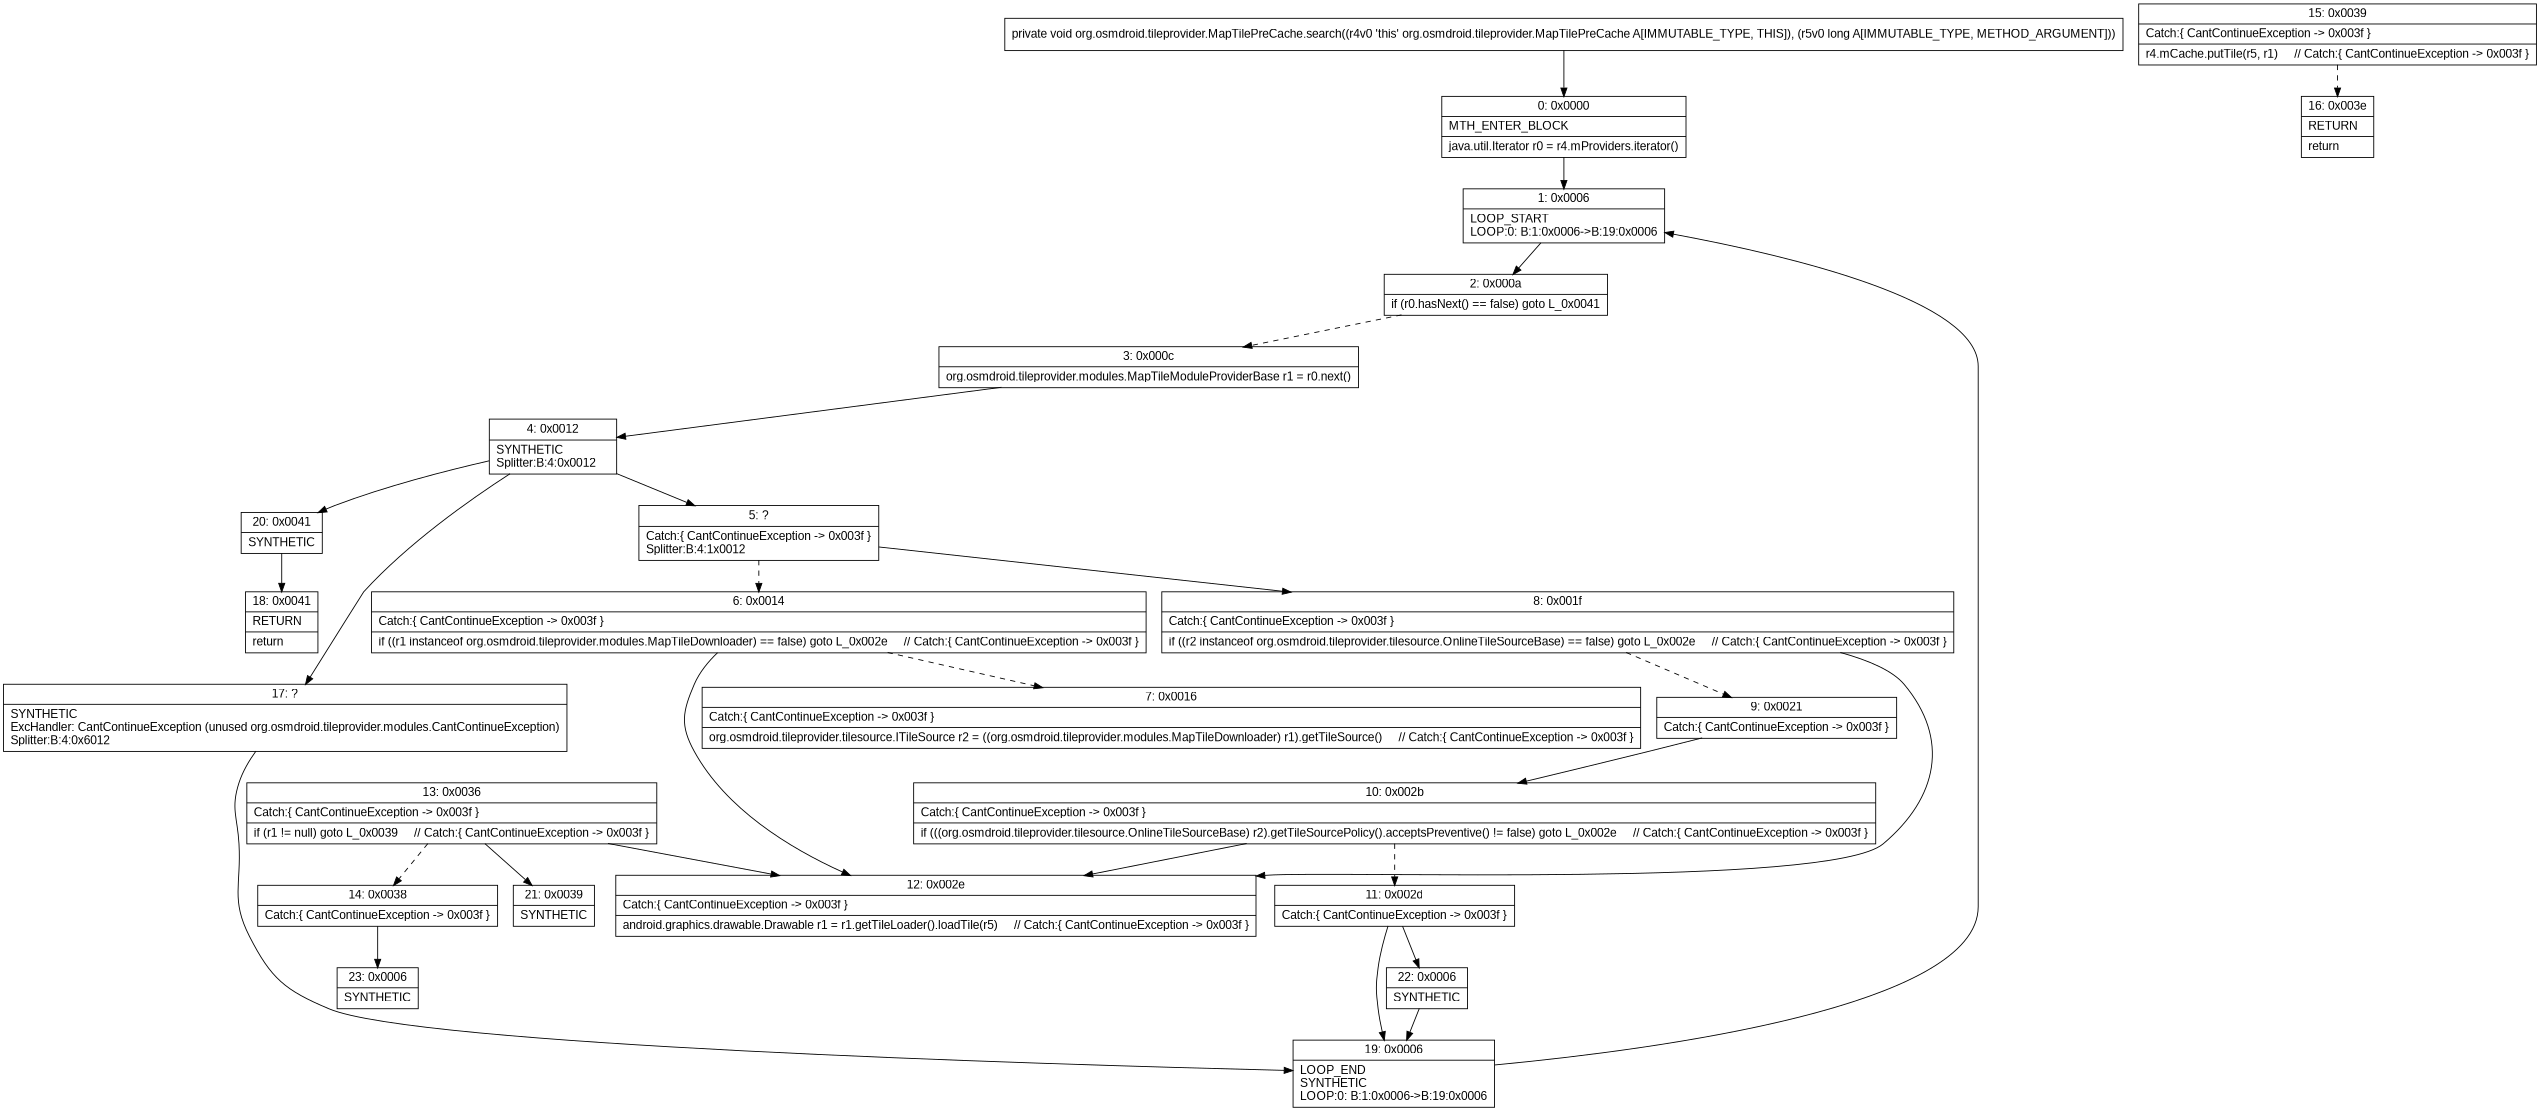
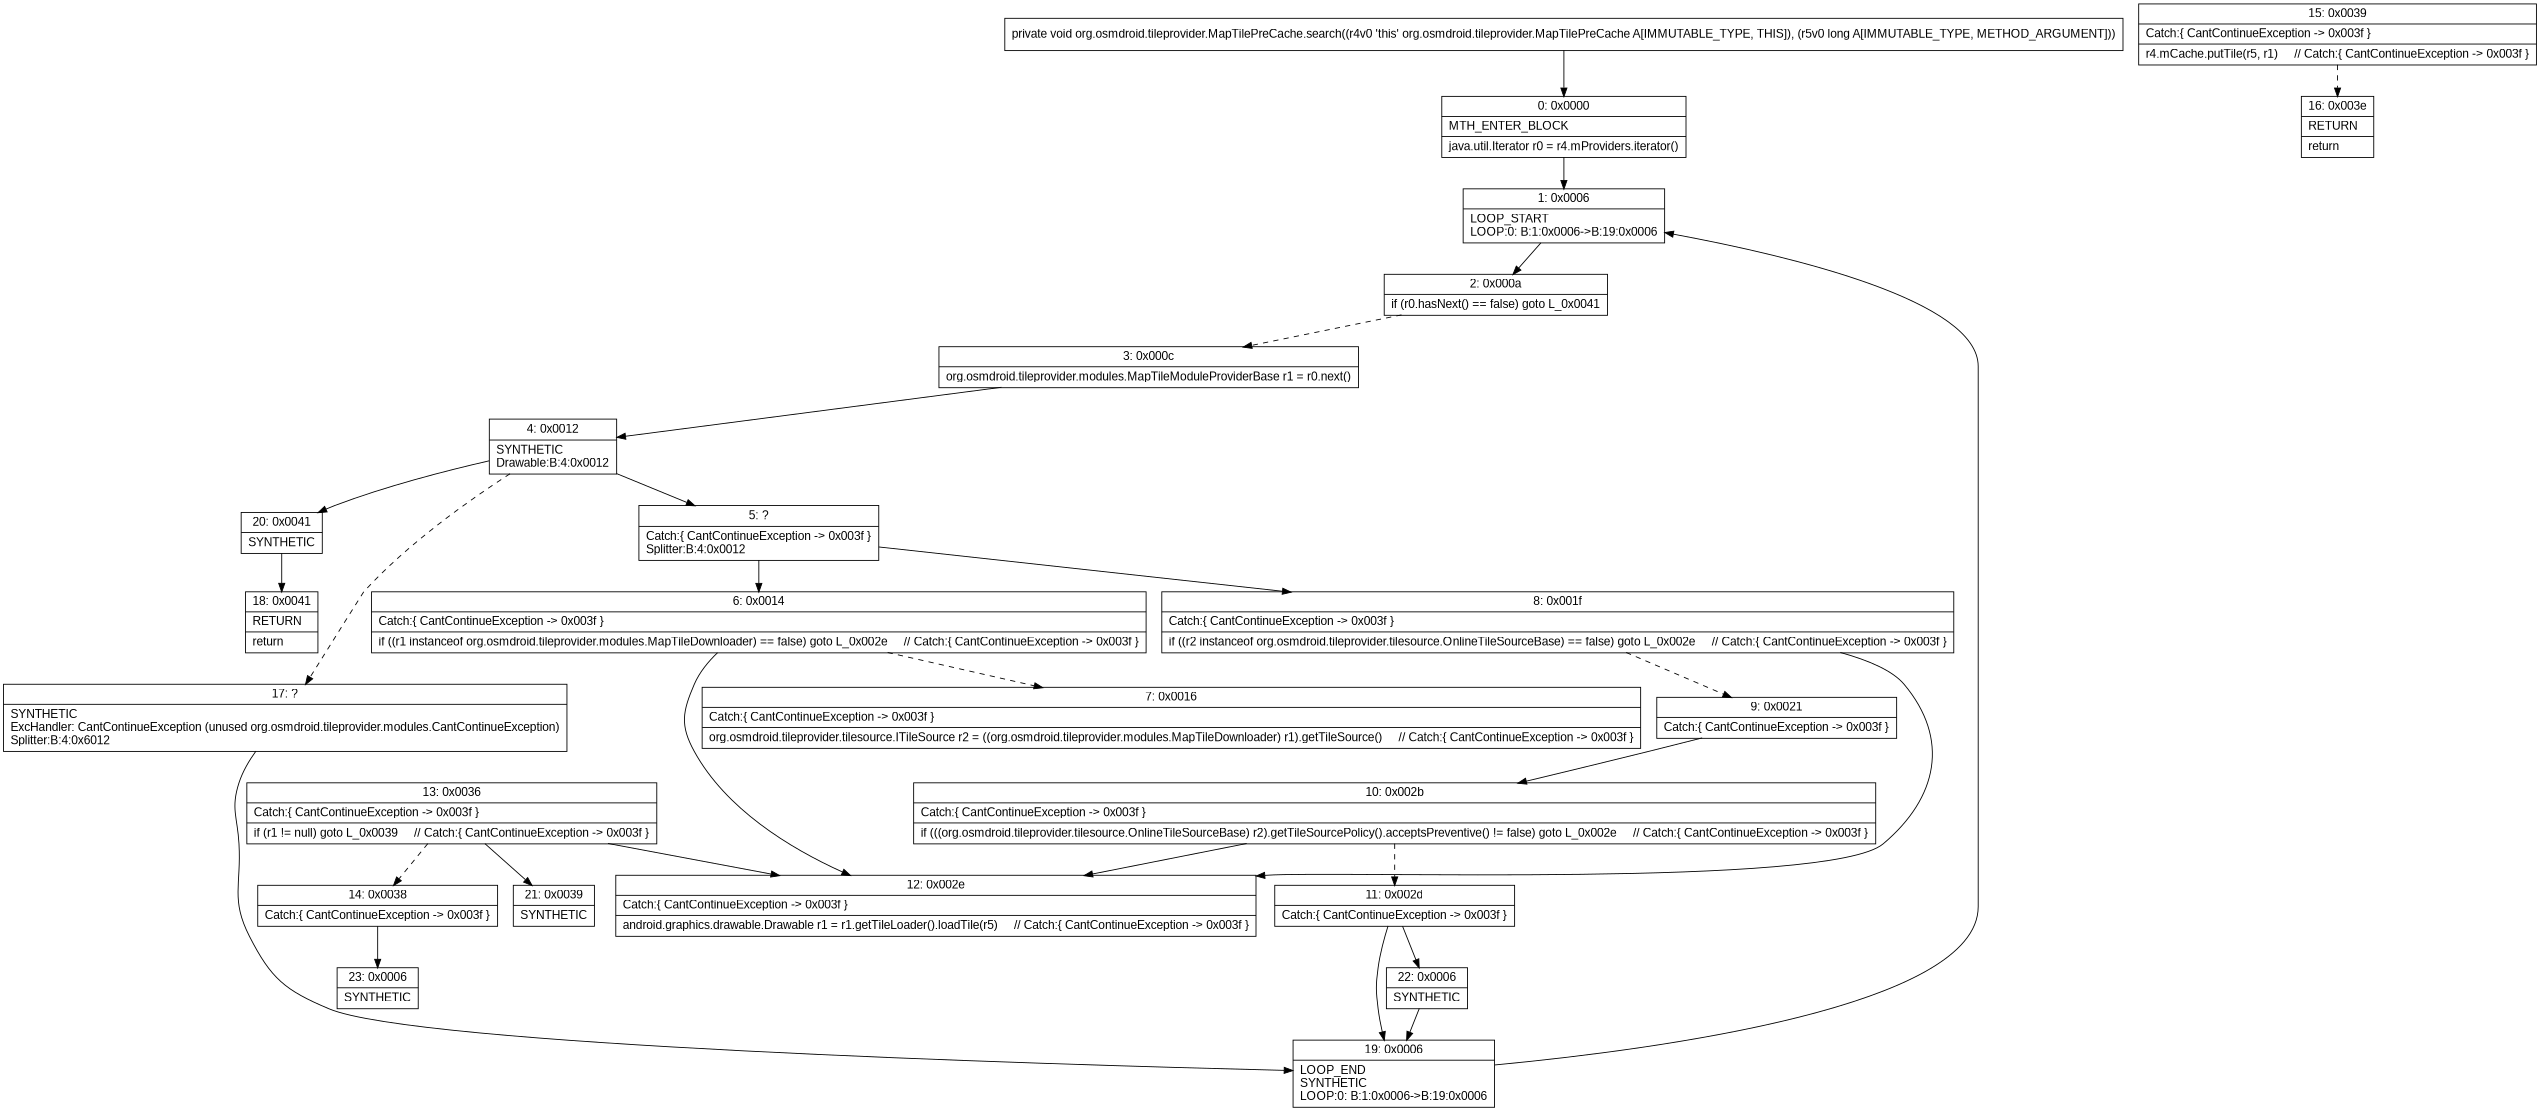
  digraph {
    fontname="Liberation Sans"
    node [fontname="Liberation Sans" shape=record]
    edge [fontname="Liberation Sans"]
    n1 [label="{0\:\ 0x0000|MTH_ENTER_BLOCK\l|java.util.Iterator r0 = r4.mProviders.iterator()\l}"]
    n2 [label="{1\:\ 0x0006|LOOP_START\lLOOP:0: B:1:0x0006\-\>B:19:0x0006\l}"]
    n3 [label="{2\:\ 0x000a|if (r0.hasNext() == false) goto L_0x0041\l}"]
    n4 [label="{3\:\ 0x000c|org.osmdroid.tileprovider.modules.MapTileModuleProviderBase r1 = r0.next()\l}"]
-   n5 [label="{4\:\ 0x0012|SYNTHETIC\lSplitter:B:4:0x0012\l}"]
+   n5 [label="{4\:\ 0x0012|SYNTHETIC\lDrawable:B:4:0x0012\l}"]
    n6 [label="{20\:\ 0x0041|SYNTHETIC\l}"]
    n7 [label="{18\:\ 0x0041|RETURN\l|return\l}"]
-   n8 [label="{5\:\ ?|Catch:\{ CantContinueException \-\> 0x003f \}\lSplitter:B:4:1x0012\l}"]
+   n8 [label="{5\:\ ?|Catch:\{ CantContinueException \-\> 0x003f \}\lSplitter:B:4:0x0012\l}"]
    n9 [label="{17\:\ ?|SYNTHETIC\lExcHandler: CantContinueException (unused org.osmdroid.tileprovider.modules.CantContinueException)\lSplitter:B:4:0x6012\l}"]
    n10 [label="{6\:\ 0x0014|Catch:\{ CantContinueException \-\> 0x003f \}\l|if ((r1 instanceof org.osmdroid.tileprovider.modules.MapTileDownloader) == false) goto L_0x002e     \/\/ Catch:\{ CantContinueException \-\> 0x003f \}\l}"]
    n11 [label="{8\:\ 0x001f|Catch:\{ CantContinueException \-\> 0x003f \}\l|if ((r2 instanceof org.osmdroid.tileprovider.tilesource.OnlineTileSourceBase) == false) goto L_0x002e     \/\/ Catch:\{ CantContinueException \-\> 0x003f \}\l}"]
    n12 [label="{19\:\ 0x0006|LOOP_END\lSYNTHETIC\lLOOP:0: B:1:0x0006\-\>B:19:0x0006\l}"]
    n13 [label="{7\:\ 0x0016|Catch:\{ CantContinueException \-\> 0x003f \}\l|org.osmdroid.tileprovider.tilesource.ITileSource r2 = ((org.osmdroid.tileprovider.modules.MapTileDownloader) r1).getTileSource()     \/\/ Catch:\{ CantContinueException \-\> 0x003f \}\l}"]
    n14 [label="{12\:\ 0x002e|Catch:\{ CantContinueException \-\> 0x003f \}\l|android.graphics.drawable.Drawable r1 = r1.getTileLoader().loadTile(r5)     \/\/ Catch:\{ CantContinueException \-\> 0x003f \}\l}"]
    n15 [label="{9\:\ 0x0021|Catch:\{ CantContinueException \-\> 0x003f \}\l}"]
    n16 [label="{10\:\ 0x002b|Catch:\{ CantContinueException \-\> 0x003f \}\l|if (((org.osmdroid.tileprovider.tilesource.OnlineTileSourceBase) r2).getTileSourcePolicy().acceptsPreventive() != false) goto L_0x002e     \/\/ Catch:\{ CantContinueException \-\> 0x003f \}\l}"]
    n17 [label="{11\:\ 0x002d|Catch:\{ CantContinueException \-\> 0x003f \}\l}"]
    n18 [label="{22\:\ 0x0006|SYNTHETIC\l}"]
    n19 [label="{13\:\ 0x0036|Catch:\{ CantContinueException \-\> 0x003f \}\l|if (r1 != null) goto L_0x0039     \/\/ Catch:\{ CantContinueException \-\> 0x003f \}\l}"]
    n20 [label="{14\:\ 0x0038|Catch:\{ CantContinueException \-\> 0x003f \}\l}"]
    n21 [label="{21\:\ 0x0039|SYNTHETIC\l}"]
    n22 [label="{23\:\ 0x0006|SYNTHETIC\l}"]
    n23 [label="{15\:\ 0x0039|Catch:\{ CantContinueException \-\> 0x003f \}\l|r4.mCache.putTile(r5, r1)     \/\/ Catch:\{ CantContinueException \-\> 0x003f \}\l}"]
    n24 [label="{16\:\ 0x003e|RETURN\l|return\l}"]
    n25 [label="{private void org.osmdroid.tileprovider.MapTilePreCache.search((r4v0 'this' org.osmdroid.tileprovider.MapTilePreCache A[IMMUTABLE_TYPE, THIS]), (r5v0 long A[IMMUTABLE_TYPE, METHOD_ARGUMENT])) }"]
    n1 -> n2
    n2 -> n3
    n3 -> n4 [style=dashed]
    n4 -> n5
    n5 -> n6
    n5 -> n8
-   n5 -> n9
+   n5 -> n9 [style=dashed]
    n6 -> n7
-   n8 -> n10 [style=dashed]
+   n8 -> n10
    n8 -> n11
    n9 -> n12
    n10 -> n13 [style=dashed]
    n10 -> n14
    n11 -> n14
    n11 -> n15 [style=dashed]
    n12 -> n2
    n15 -> n16
    n16 -> n14
    n16 -> n17 [style=dashed]
    n17 -> n12
    n17 -> n18
    n18 -> n12
    n19 -> n14
    n19 -> n20 [style=dashed]
    n19 -> n21
    n20 -> n22
    n23 -> n24 [style=dashed]
    n25 -> n1
  }
